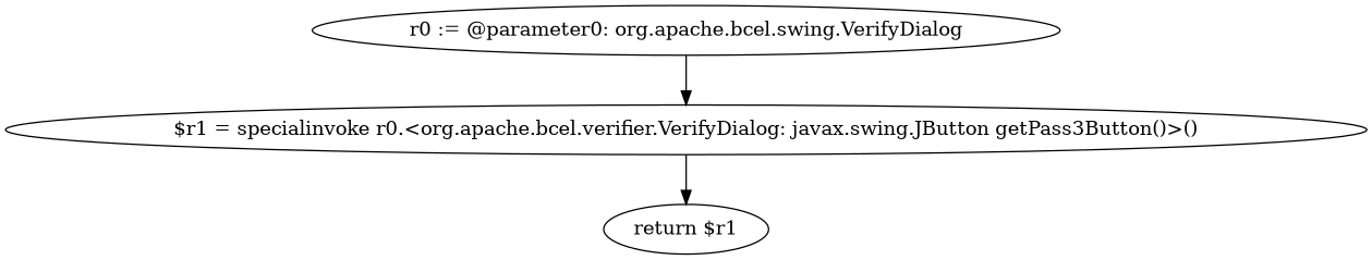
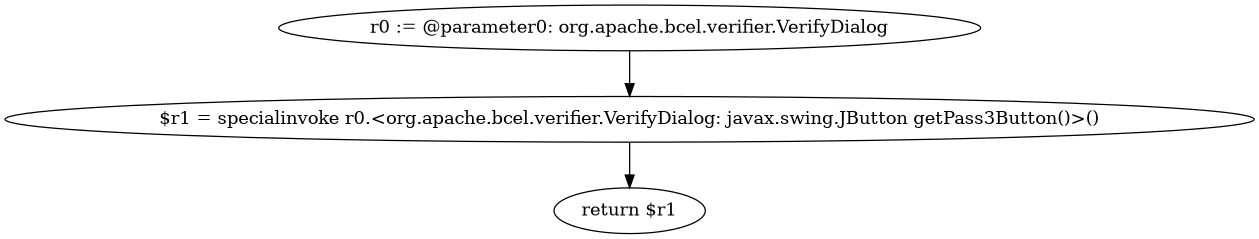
  digraph {
-   "r0 := @parameter0: org.apache.bcel.verifier.VerifyDialog" [label="r0 := @parameter0: org.apache.bcel.swing.VerifyDialog"]
+   "r0 := @parameter0: org.apache.bcel.verifier.VerifyDialog"
    "$r1 = specialinvoke r0.<org.apache.bcel.verifier.VerifyDialog: javax.swing.JButton getPass3Button()>()"
    "return $r1"
    "r0 := @parameter0: org.apache.bcel.verifier.VerifyDialog" -> "$r1 = specialinvoke r0.<org.apache.bcel.verifier.VerifyDialog: javax.swing.JButton getPass3Button()>()"
    "$r1 = specialinvoke r0.<org.apache.bcel.verifier.VerifyDialog: javax.swing.JButton getPass3Button()>()" -> "return $r1"
  }
